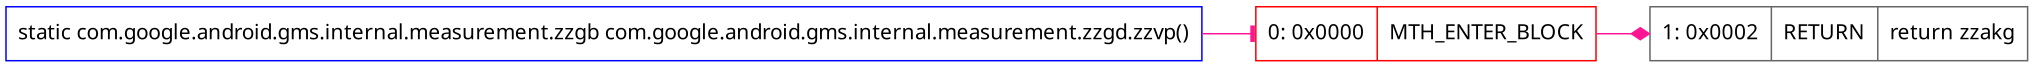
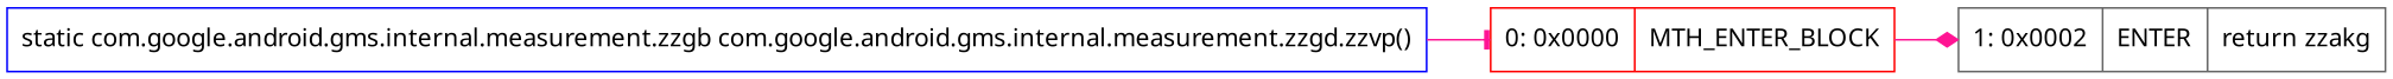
  digraph {
    rankdir=LR
    fontname="Noto Sans"
    node [shape=record fontname="Noto Sans"]
    edge [color=deeppink style=solid fontname="Noto Sans"]
    n1 [label="{0\:\ 0x0000|MTH_ENTER_BLOCK\l}" color=red]
-   n2 [label="{1\:\ 0x0002|RETURN\l|return zzakg\l}" color=gray40]
+   n2 [label="{1\:\ 0x0002|ENTER\l|return zzakg\l}" color=gray40]
    n3 [label="{static com.google.android.gms.internal.measurement.zzgb com.google.android.gms.internal.measurement.zzgd.zzvp() }" color=blue]
    n1 -> n2 [arrowhead=diamond]
    n3 -> n1 [arrowhead=tee]
  }
